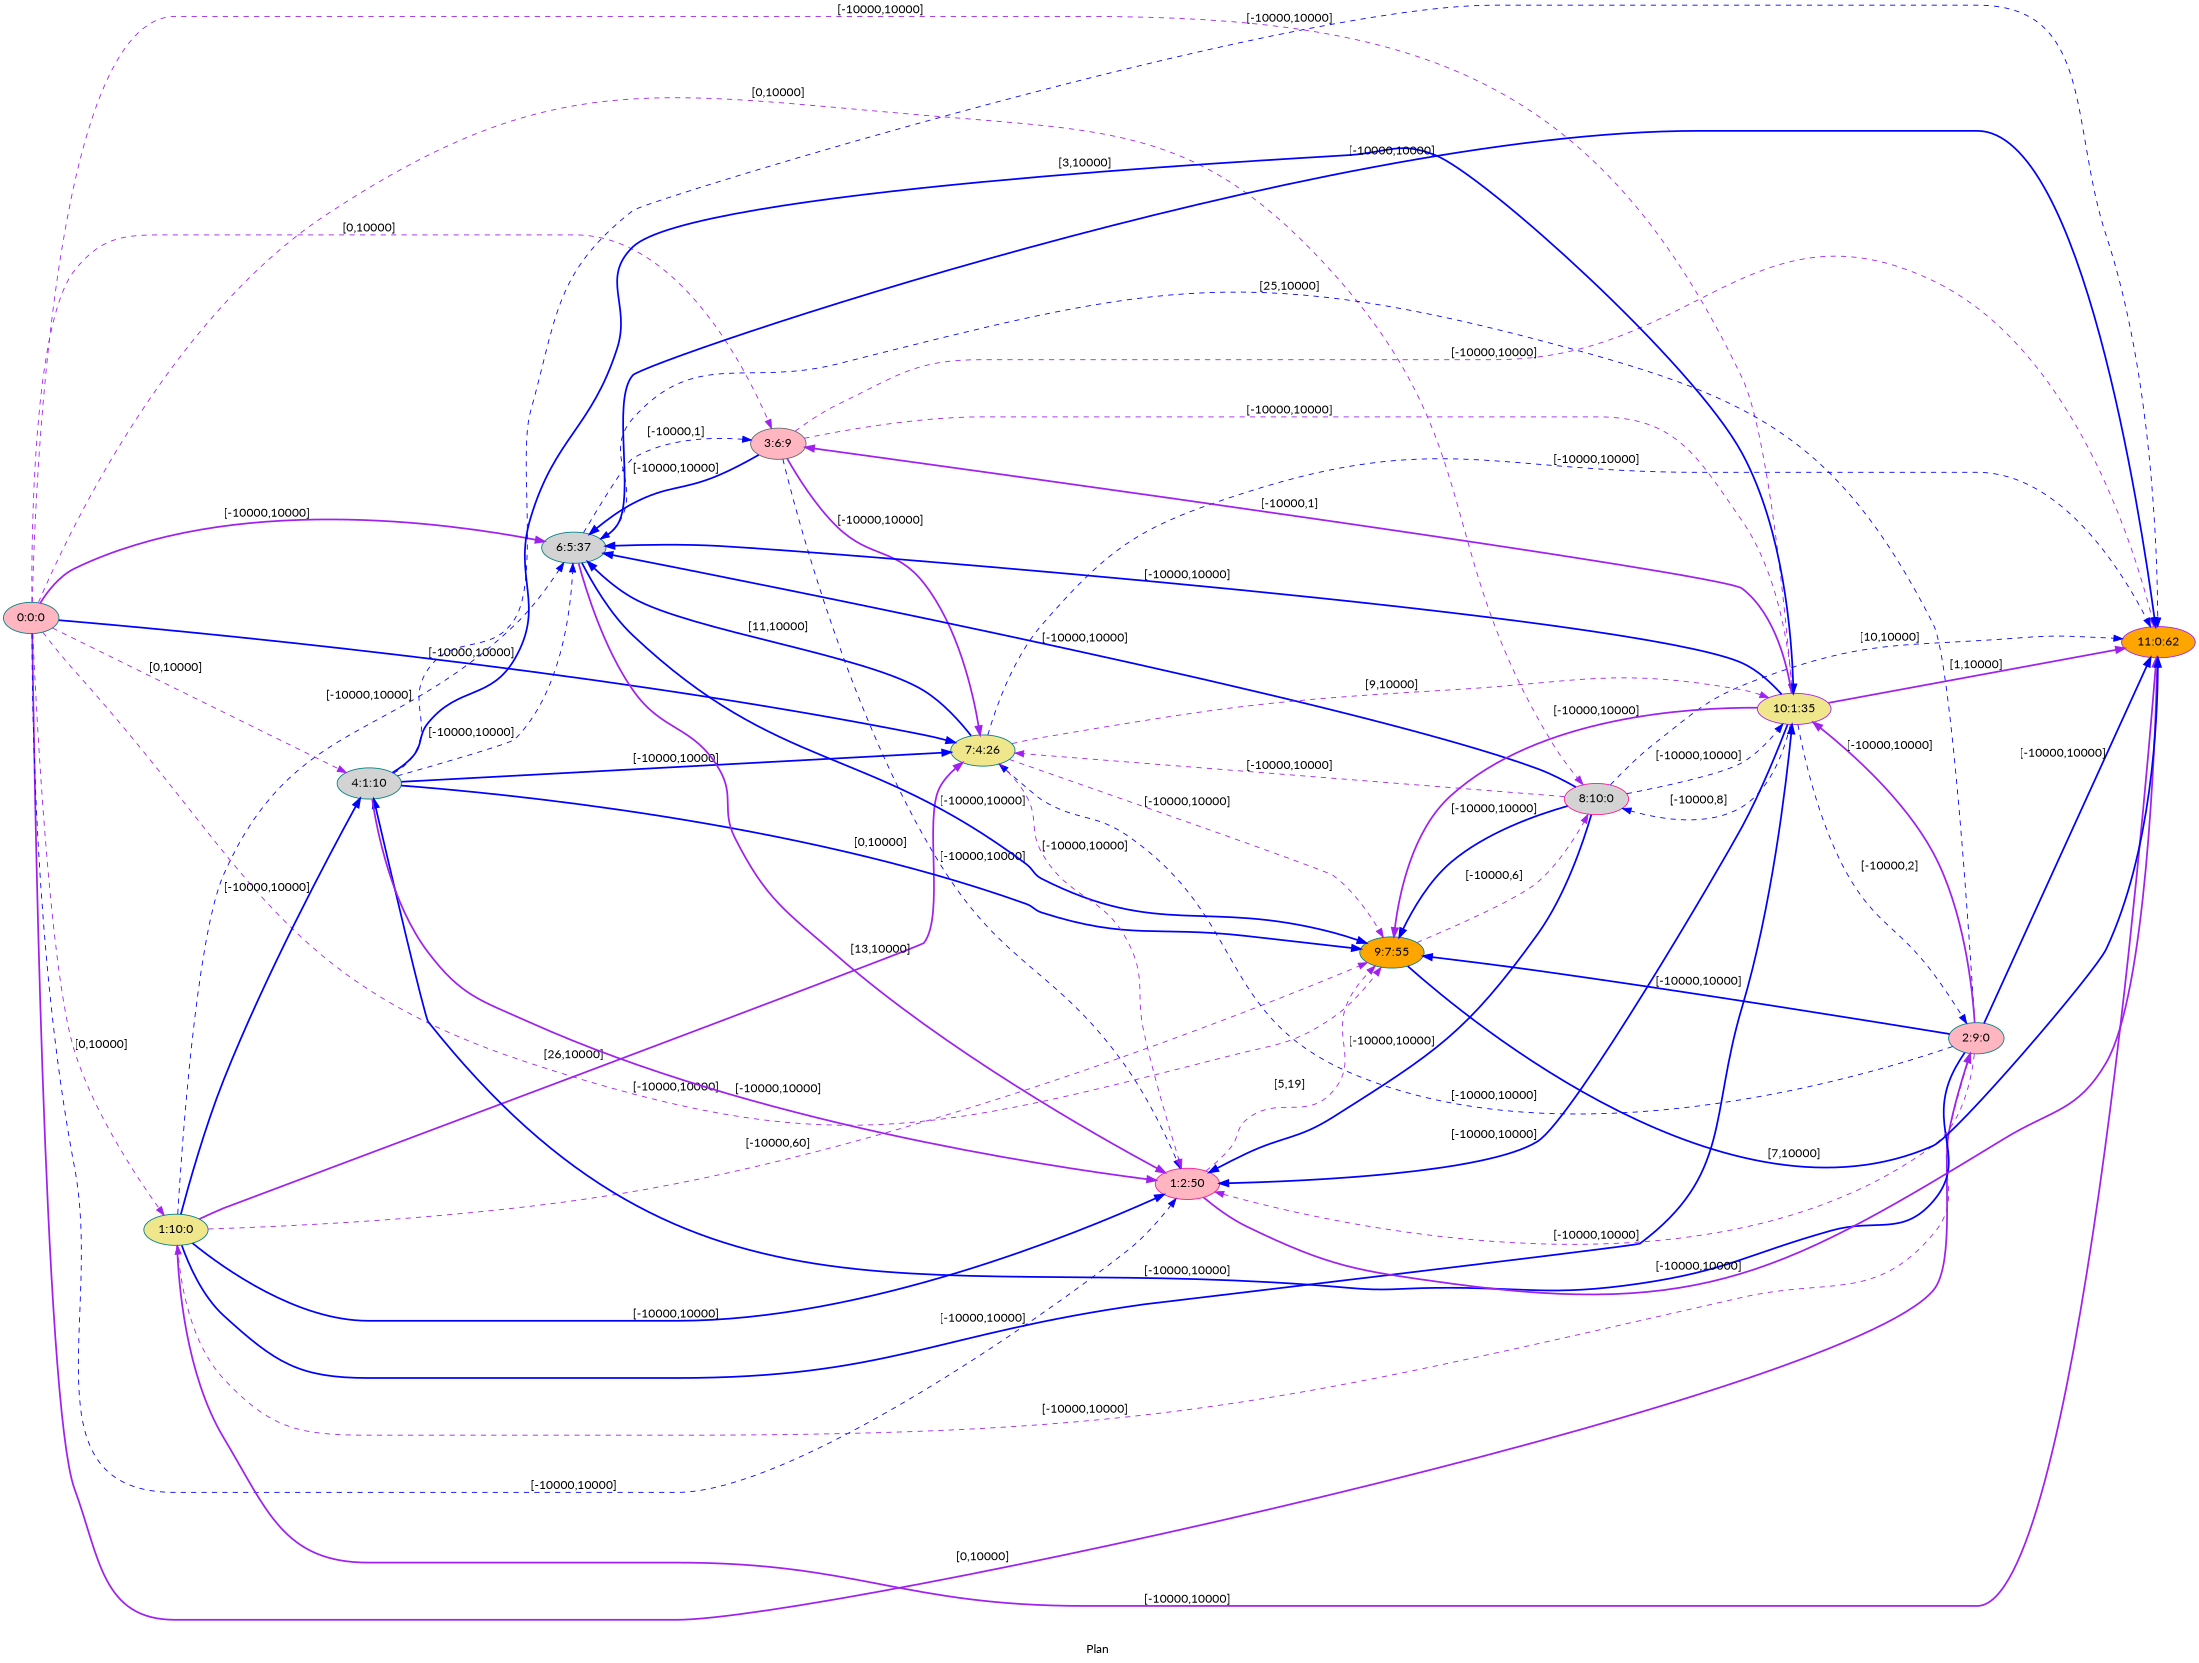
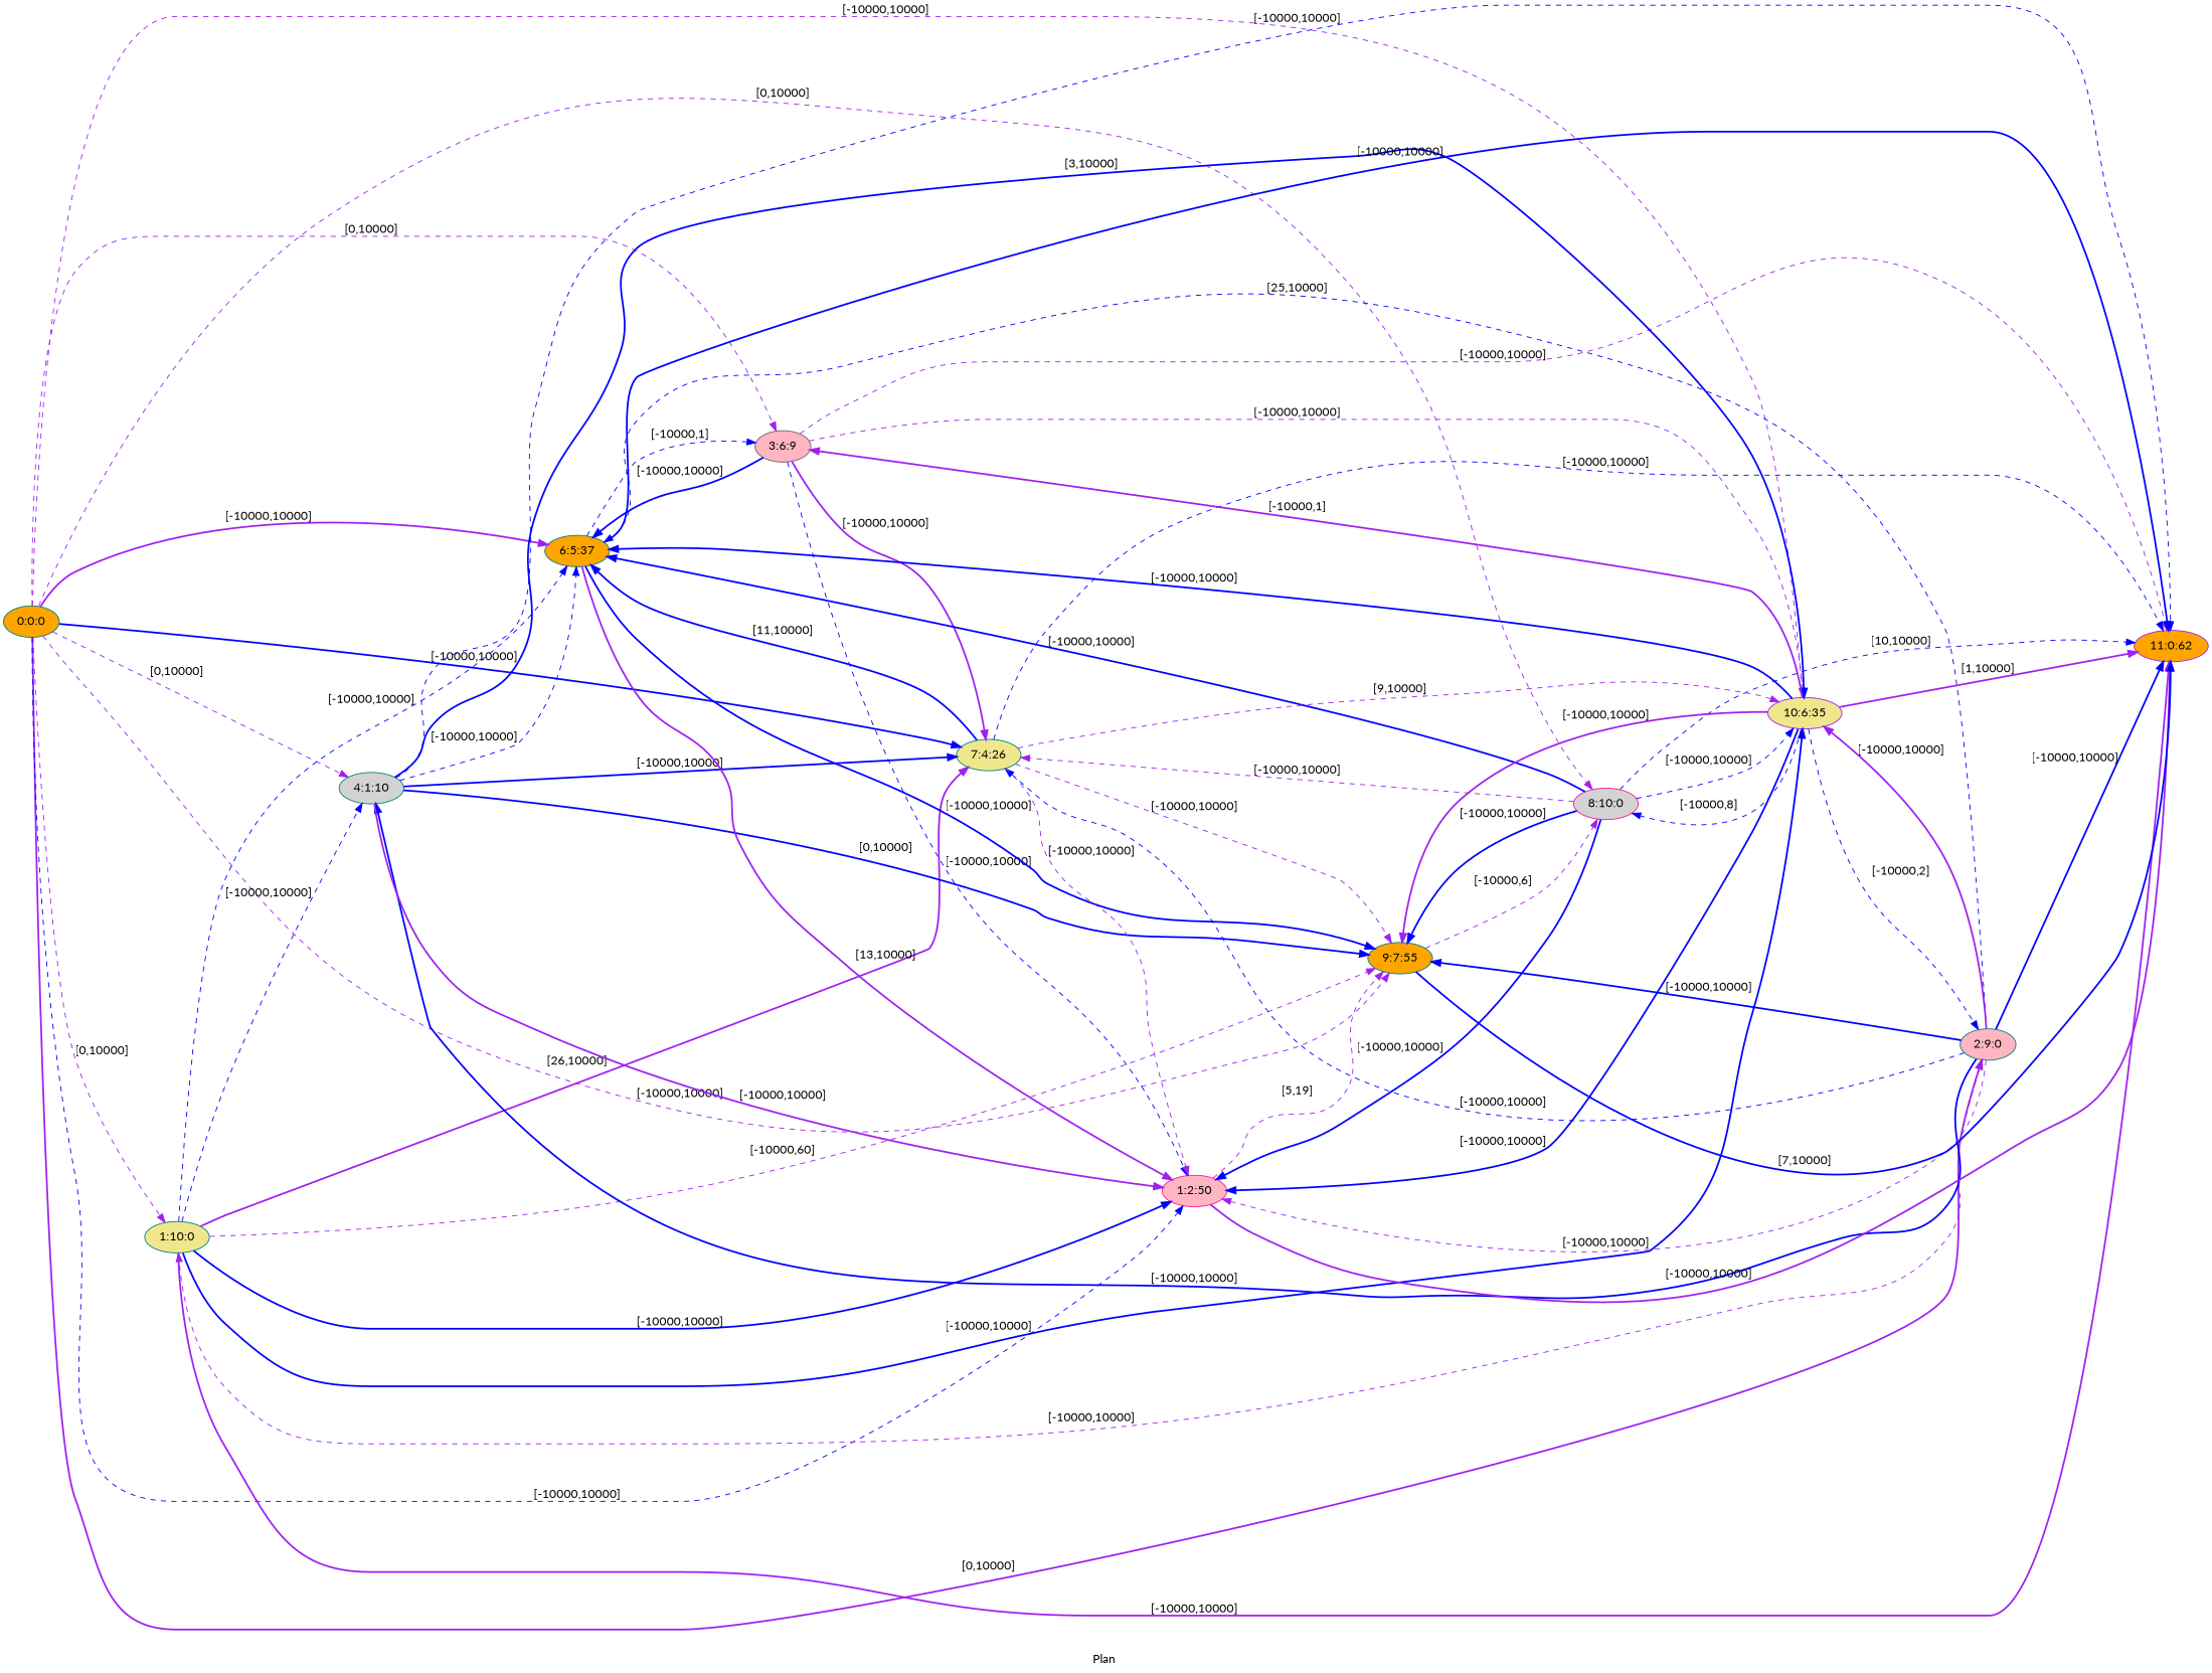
  digraph {
    fldt=0.509091
    fontname=Lato
    label="Plan "
    nodesep=.45
    rankdir=LR
    node [color=teal fillcolor=orange fontname=Lato style=filled]
    edge [color=blue fontname=Lato style=bold]
-   "0:0:0" [fillcolor=lightpink]
+   "0:0:0"
    "1:10:0" [fillcolor=khaki]
    "2:9:0" [fillcolor=lightpink]
    "3:6:9" [color=gray40 fillcolor=lightpink]
    "4:1:10" [fillcolor=lightgrey]
    n6 [color=deeppink fillcolor=lightgrey label="8:10:0"]
-   "6:5:37" [fillcolor=lightgrey]
+   "6:5:37"
    "7:4:26" [fillcolor=khaki]
    n9 [color=deeppink fillcolor=lightpink label="1:2:50"]
    "9:7:55"
-   "10:1:35" [color=purple fillcolor=khaki]
+   "10:1:35" [color=purple fillcolor=khaki label="10:6:35"]
    "11:0:62" [color=purple]
    "0:0:0" -> "1:10:0" [color=purple label="[0,10000]" style=dashed]
    "0:0:0" -> "2:9:0" [color=purple label="[0,10000]"]
    "0:0:0" -> "3:6:9" [color=purple label="[0,10000]" style=dashed]
    "0:0:0" -> "4:1:10" [color=purple label="[0,10000]" style=dashed]
    "0:0:0" -> n6 [color=purple label="[0,10000]" style=dashed]
    "0:0:0" -> "6:5:37" [color=purple label="[-10000,10000]"]
    "0:0:0" -> "7:4:26" [label="[-10000,10000]"]
    "0:0:0" -> n9 [label="[-10000,10000]" style=dashed]
    "0:0:0" -> "9:7:55" [color=purple label="[-10000,10000]" style=dashed]
    "0:0:0" -> "10:1:35" [color=purple label="[-10000,10000]" style=dashed]
-   "1:10:0" -> "4:1:10" [label="[-10000,10000]"]
+   "1:10:0" -> "4:1:10" [label="[-10000,10000]" style=dashed]
    "1:10:0" -> "6:5:37" [label="[-10000,10000]" style=dashed]
    "1:10:0" -> "7:4:26" [color=purple label="[26,10000]"]
    "1:10:0" -> n9 [label="[-10000,10000]"]
    "1:10:0" -> "9:7:55" [color=purple label="[-10000,60]" style=dashed]
    "1:10:0" -> "10:1:35" [label="[-10000,10000]"]
    "1:10:0" -> "11:0:62" [color=purple label="[-10000,10000]"]
    "2:9:0" -> "1:10:0" [color=purple label="[-10000,10000]" style=dashed]
    "2:9:0" -> "4:1:10" [label="[-10000,10000]"]
    "2:9:0" -> "6:5:37" [label="[25,10000]" style=dashed]
    "2:9:0" -> "7:4:26" [label="[-10000,10000]" style=dashed]
    "2:9:0" -> n9 [color=purple label="[-10000,10000]" style=dashed]
    "2:9:0" -> "9:7:55" [label="[-10000,10000]"]
    "2:9:0" -> "10:1:35" [color=purple label="[-10000,10000]"]
    "2:9:0" -> "11:0:62" [label="[-10000,10000]"]
    "3:6:9" -> "6:5:37" [label="[-10000,10000]"]
    "3:6:9" -> "7:4:26" [color=purple label="[-10000,10000]"]
    "3:6:9" -> n9 [label="[-10000,10000]" style=dashed]
    "3:6:9" -> "10:1:35" [color=purple label="[-10000,10000]" style=dashed]
    "3:6:9" -> "11:0:62" [color=purple label="[-10000,10000]" style=dashed]
    "4:1:10" -> "6:5:37" [label="[-10000,10000]" style=dashed]
    "4:1:10" -> "7:4:26" [label="[-10000,10000]"]
    "4:1:10" -> n9 [color=purple label="[-10000,10000]"]
    "4:1:10" -> "9:7:55" [label="[0,10000]"]
    "4:1:10" -> "10:1:35" [label="[3,10000]"]
    "4:1:10" -> "11:0:62" [label="[-10000,10000]" style=dashed]
    n6 -> "6:5:37" [label="[-10000,10000]"]
    n6 -> "7:4:26" [color=purple label="[-10000,10000]" style=dashed]
    n6 -> n9 [label="[-10000,10000]"]
    n6 -> "9:7:55" [label="[-10000,10000]"]
    n6 -> "10:1:35" [label="[-10000,10000]" style=dashed]
    n6 -> "11:0:62" [label="[10,10000]" style=dashed]
    "6:5:37" -> "3:6:9" [label="[-10000,1]" style=dashed]
    "6:5:37" -> n9 [color=purple label="[13,10000]"]
    "6:5:37" -> "9:7:55" [label="[-10000,10000]"]
    "6:5:37" -> "11:0:62" [label="[-10000,10000]"]
    "7:4:26" -> "6:5:37" [label="[11,10000]"]
    "7:4:26" -> n9 [color=purple label="[-10000,10000]" style=dashed]
    "7:4:26" -> "9:7:55" [color=purple label="[-10000,10000]" style=dashed]
    "7:4:26" -> "10:1:35" [color=purple label="[9,10000]" style=dashed]
    "7:4:26" -> "11:0:62" [label="[-10000,10000]" style=dashed]
    n9 -> "9:7:55" [color=purple label="[5,19]" style=dashed]
    n9 -> "11:0:62" [color=purple label="[-10000,10000]"]
    "9:7:55" -> n6 [color=purple label="[-10000,6]" style=dashed]
    "9:7:55" -> "11:0:62" [label="[7,10000]"]
    "10:1:35" -> "2:9:0" [label="[-10000,2]" style=dashed]
    "10:1:35" -> "3:6:9" [color=purple label="[-10000,1]"]
    "10:1:35" -> n6 [label="[-10000,8]" style=dashed]
    "10:1:35" -> "6:5:37" [label="[-10000,10000]"]
    "10:1:35" -> n9 [label="[-10000,10000]"]
    "10:1:35" -> "9:7:55" [color=purple label="[-10000,10000]"]
    "10:1:35" -> "11:0:62" [color=purple label="[1,10000]"]
  }
